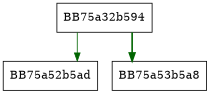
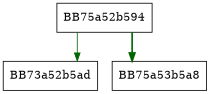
  digraph {
    splines=ortho
    node [shape=box]
    edge [color=darkgreen]
-   BB75a52b594 [label=BB75a32b594]
-   BB75a52b5ad
+   BB75a52b594
+   BB75a52b5ad [label=BB73a52b5ad]
    n3 [label=BB75a53b5a8]
    BB75a52b594 -> BB75a52b5ad [style=solid]
    BB75a52b594 -> n3 [style=bold]
  }
